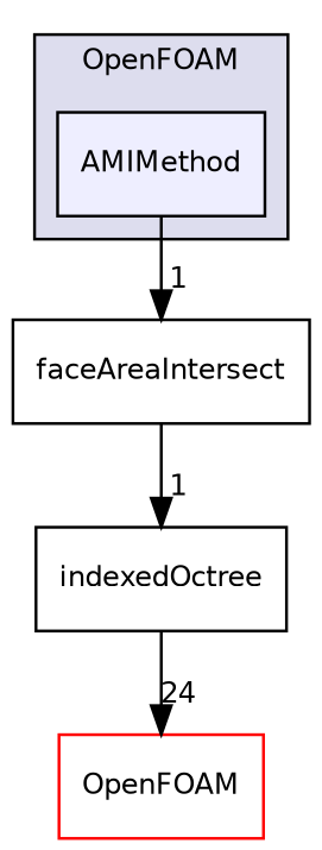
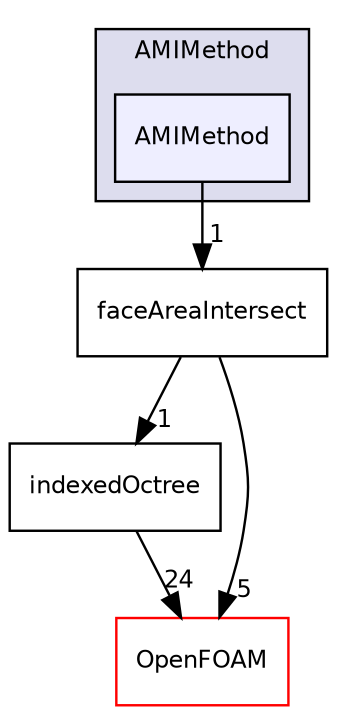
  digraph {
    compound=true
    node [fontname=Helvetica fontsize=10 shape=box]
    edge [headlabel=1 labeldistance=1.5 labelfontname=Helvetica labelfontsize=10]
    n1 [fillcolor="#eeeeff" label=AMIMethod pencolor=black style=filled]
    n2 [label=faceAreaIntersect]
    n3 [label=indexedOctree]
    n4 [color=red label=OpenFOAM]
    subgraph cluster_1 {
      bgcolor="#ddddee"
      fontname=Helvetica
      fontsize=10
-     label=OpenFOAM
+     label=AMIMethod
      pencolor=black
      n1
    }
    n1 -> n2
    n2 -> n3
+   n2 -> n4 [headlabel=5]
    n3 -> n4 [headlabel=24]
  }
